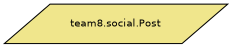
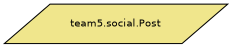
  digraph {
    rankdir=LR
-   n1 [color=black fillcolor=khaki fontname=Helvetica fontsize=10 height=0.2 label="team8.social.Post" shape=parallelogram style=filled width=0.4]
+   n1 [color=black fillcolor=khaki fontname=Helvetica fontsize=10 height=0.2 label="team5.social.Post" shape=parallelogram style=filled width=0.4]
  }
